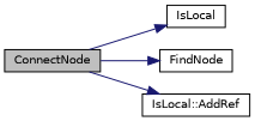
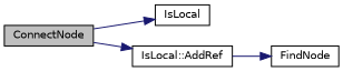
  digraph {
    rankdir=LR
    node [color=black fillcolor=white fontname=Helvetica fontsize=10 shape=record style=filled]
    edge [color=midnightblue fontname=Helvetica fontsize=10 labelfontname=Helvetica labelfontsize=10 style=solid]
    n1 [fillcolor=grey75 fontcolor=black height=0.2 label=ConnectNode width=0.4]
    n2 [height=0.2 label=IsLocal width=0.4]
    n3 [height=0.2 label=FindNode width=0.4]
    n4 [height=0.2 label="IsLocal::AddRef" width=0.4]
    n1 -> n2
-   n1 -> n3
+   n4 -> n3
    n1 -> n4
  }
